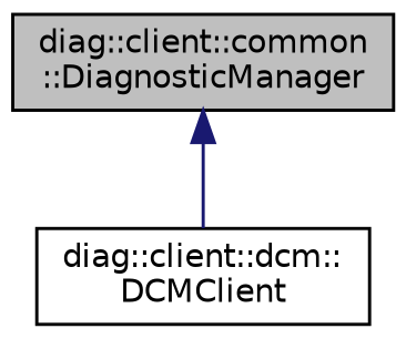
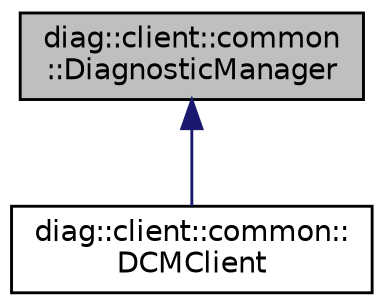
  digraph {
    node [color=black fontname=Helvetica fontsize=10 shape=record style=filled]
    n1 [fillcolor=grey75 fontcolor=black height=0.2 label="diag::client::common\l::DiagnosticManager" width=0.4]
-   n2 [fillcolor=white height=0.2 label="diag::client::dcm::\lDCMClient" width=0.4]
+   n2 [fillcolor=white height=0.2 label="diag::client::common::\lDCMClient" width=0.4]
    n1 -> n2 [color=midnightblue dir=back fontname=Helvetica fontsize=10 labelfontname=Helvetica labelfontsize=10 style=solid]
  }
